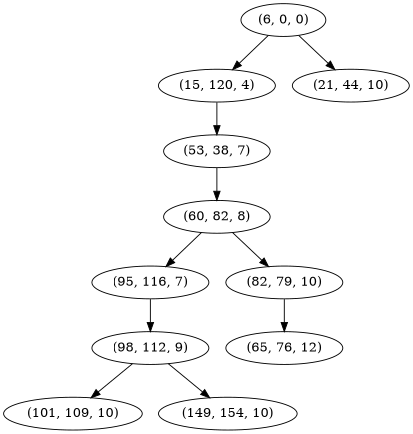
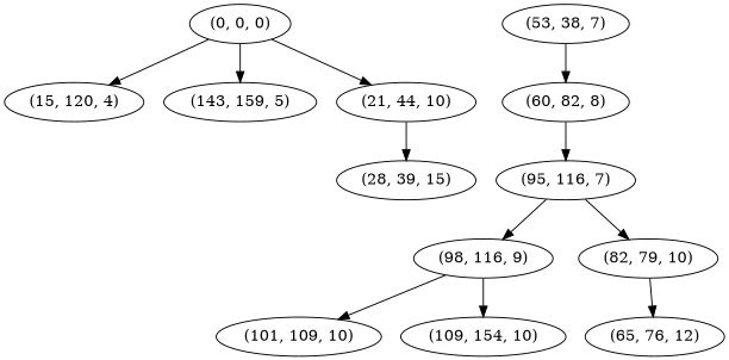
  digraph {
-   "(0, 0, 0)" [label="(6, 0, 0)"]
+   "(0, 0, 0)"
    "(15, 120, 4)"
+   "(143, 159, 5)"
    "(21, 44, 10)"
    n5 [label="(53, 38, 7)"]
+   "(28, 39, 15)"
    "(60, 82, 8)"
    "(95, 116, 7)"
-   "(98, 112, 9)"
+   "(98, 112, 9)" [label="(98, 116, 9)"]
    n10 [label="(82, 79, 10)"]
    "(65, 76, 12)"
    n12 [label="(101, 109, 10)"]
-   "(149, 154, 10)"
+   "(149, 154, 10)" [label="(109, 154, 10)"]
    "(0, 0, 0)" -> "(15, 120, 4)"
+   "(0, 0, 0)" -> "(143, 159, 5)"
    "(0, 0, 0)" -> "(21, 44, 10)"
-   "(15, 120, 4)" -> n5
+   "(21, 44, 10)" -> "(28, 39, 15)"
    n5 -> "(60, 82, 8)"
    "(60, 82, 8)" -> "(95, 116, 7)"
-   "(60, 82, 8)" -> n10
+   "(95, 116, 7)" -> n10
    "(95, 116, 7)" -> "(98, 112, 9)"
    "(98, 112, 9)" -> n12
    "(98, 112, 9)" -> "(149, 154, 10)"
    n10 -> "(65, 76, 12)"
  }
